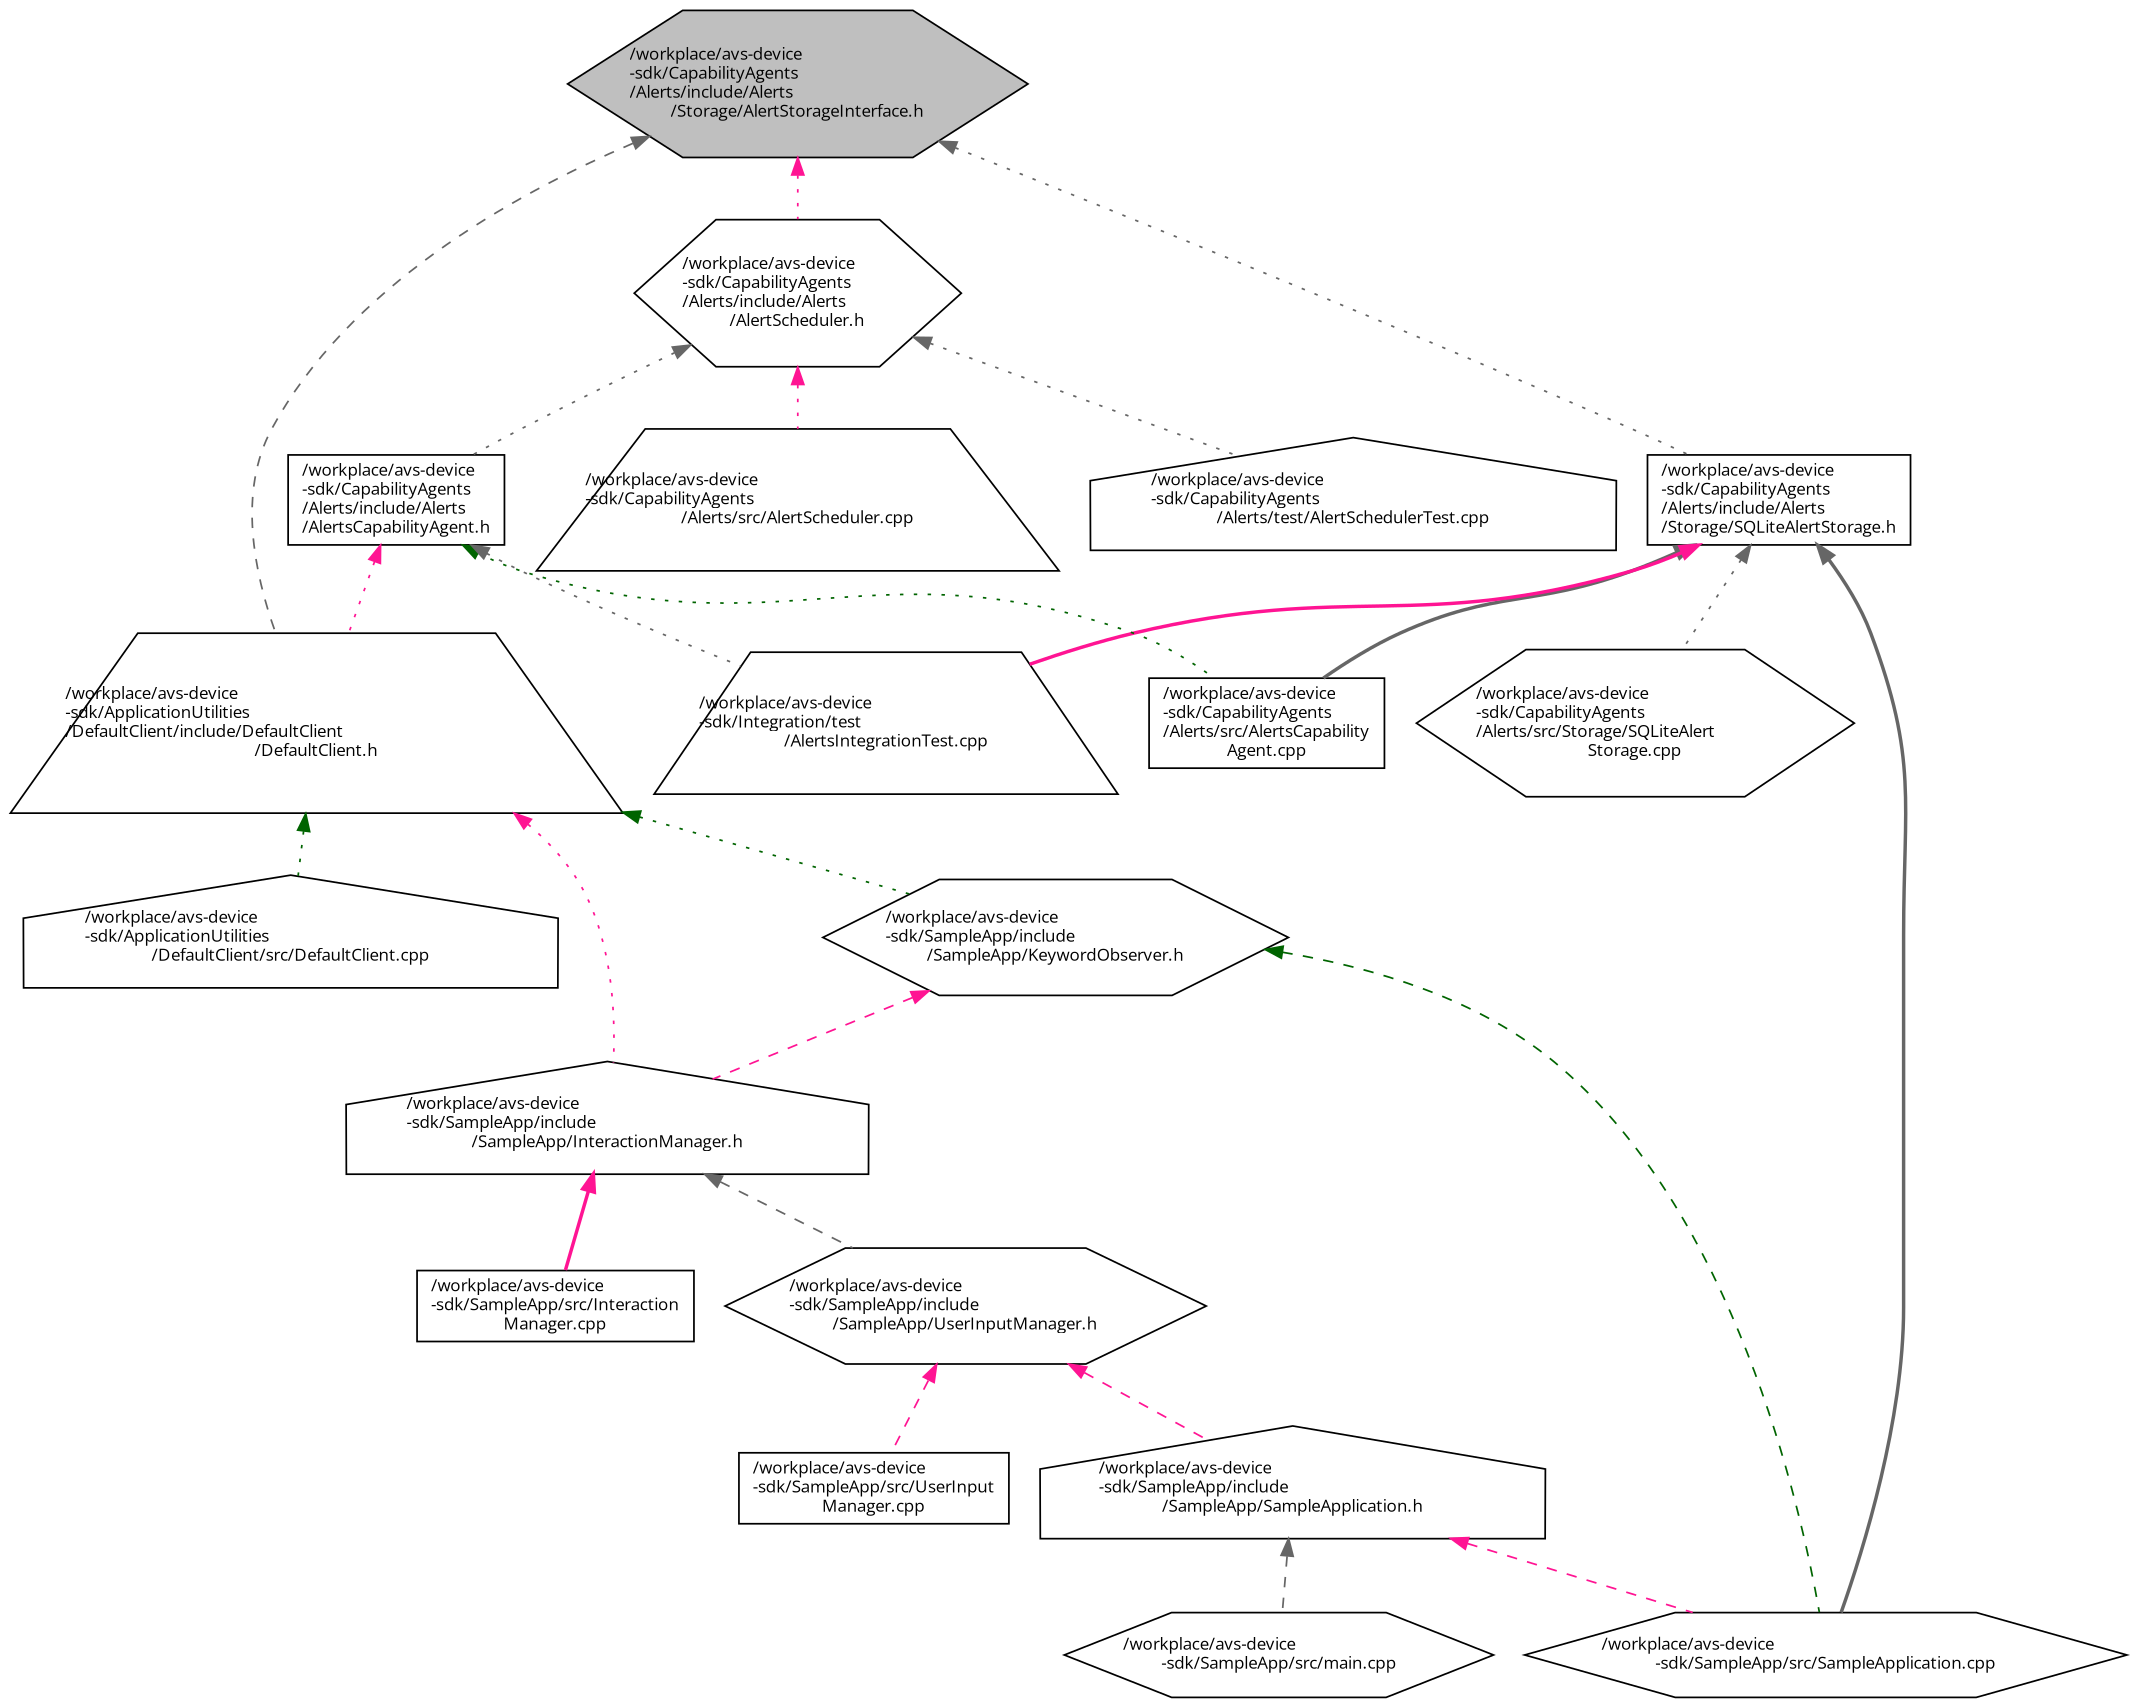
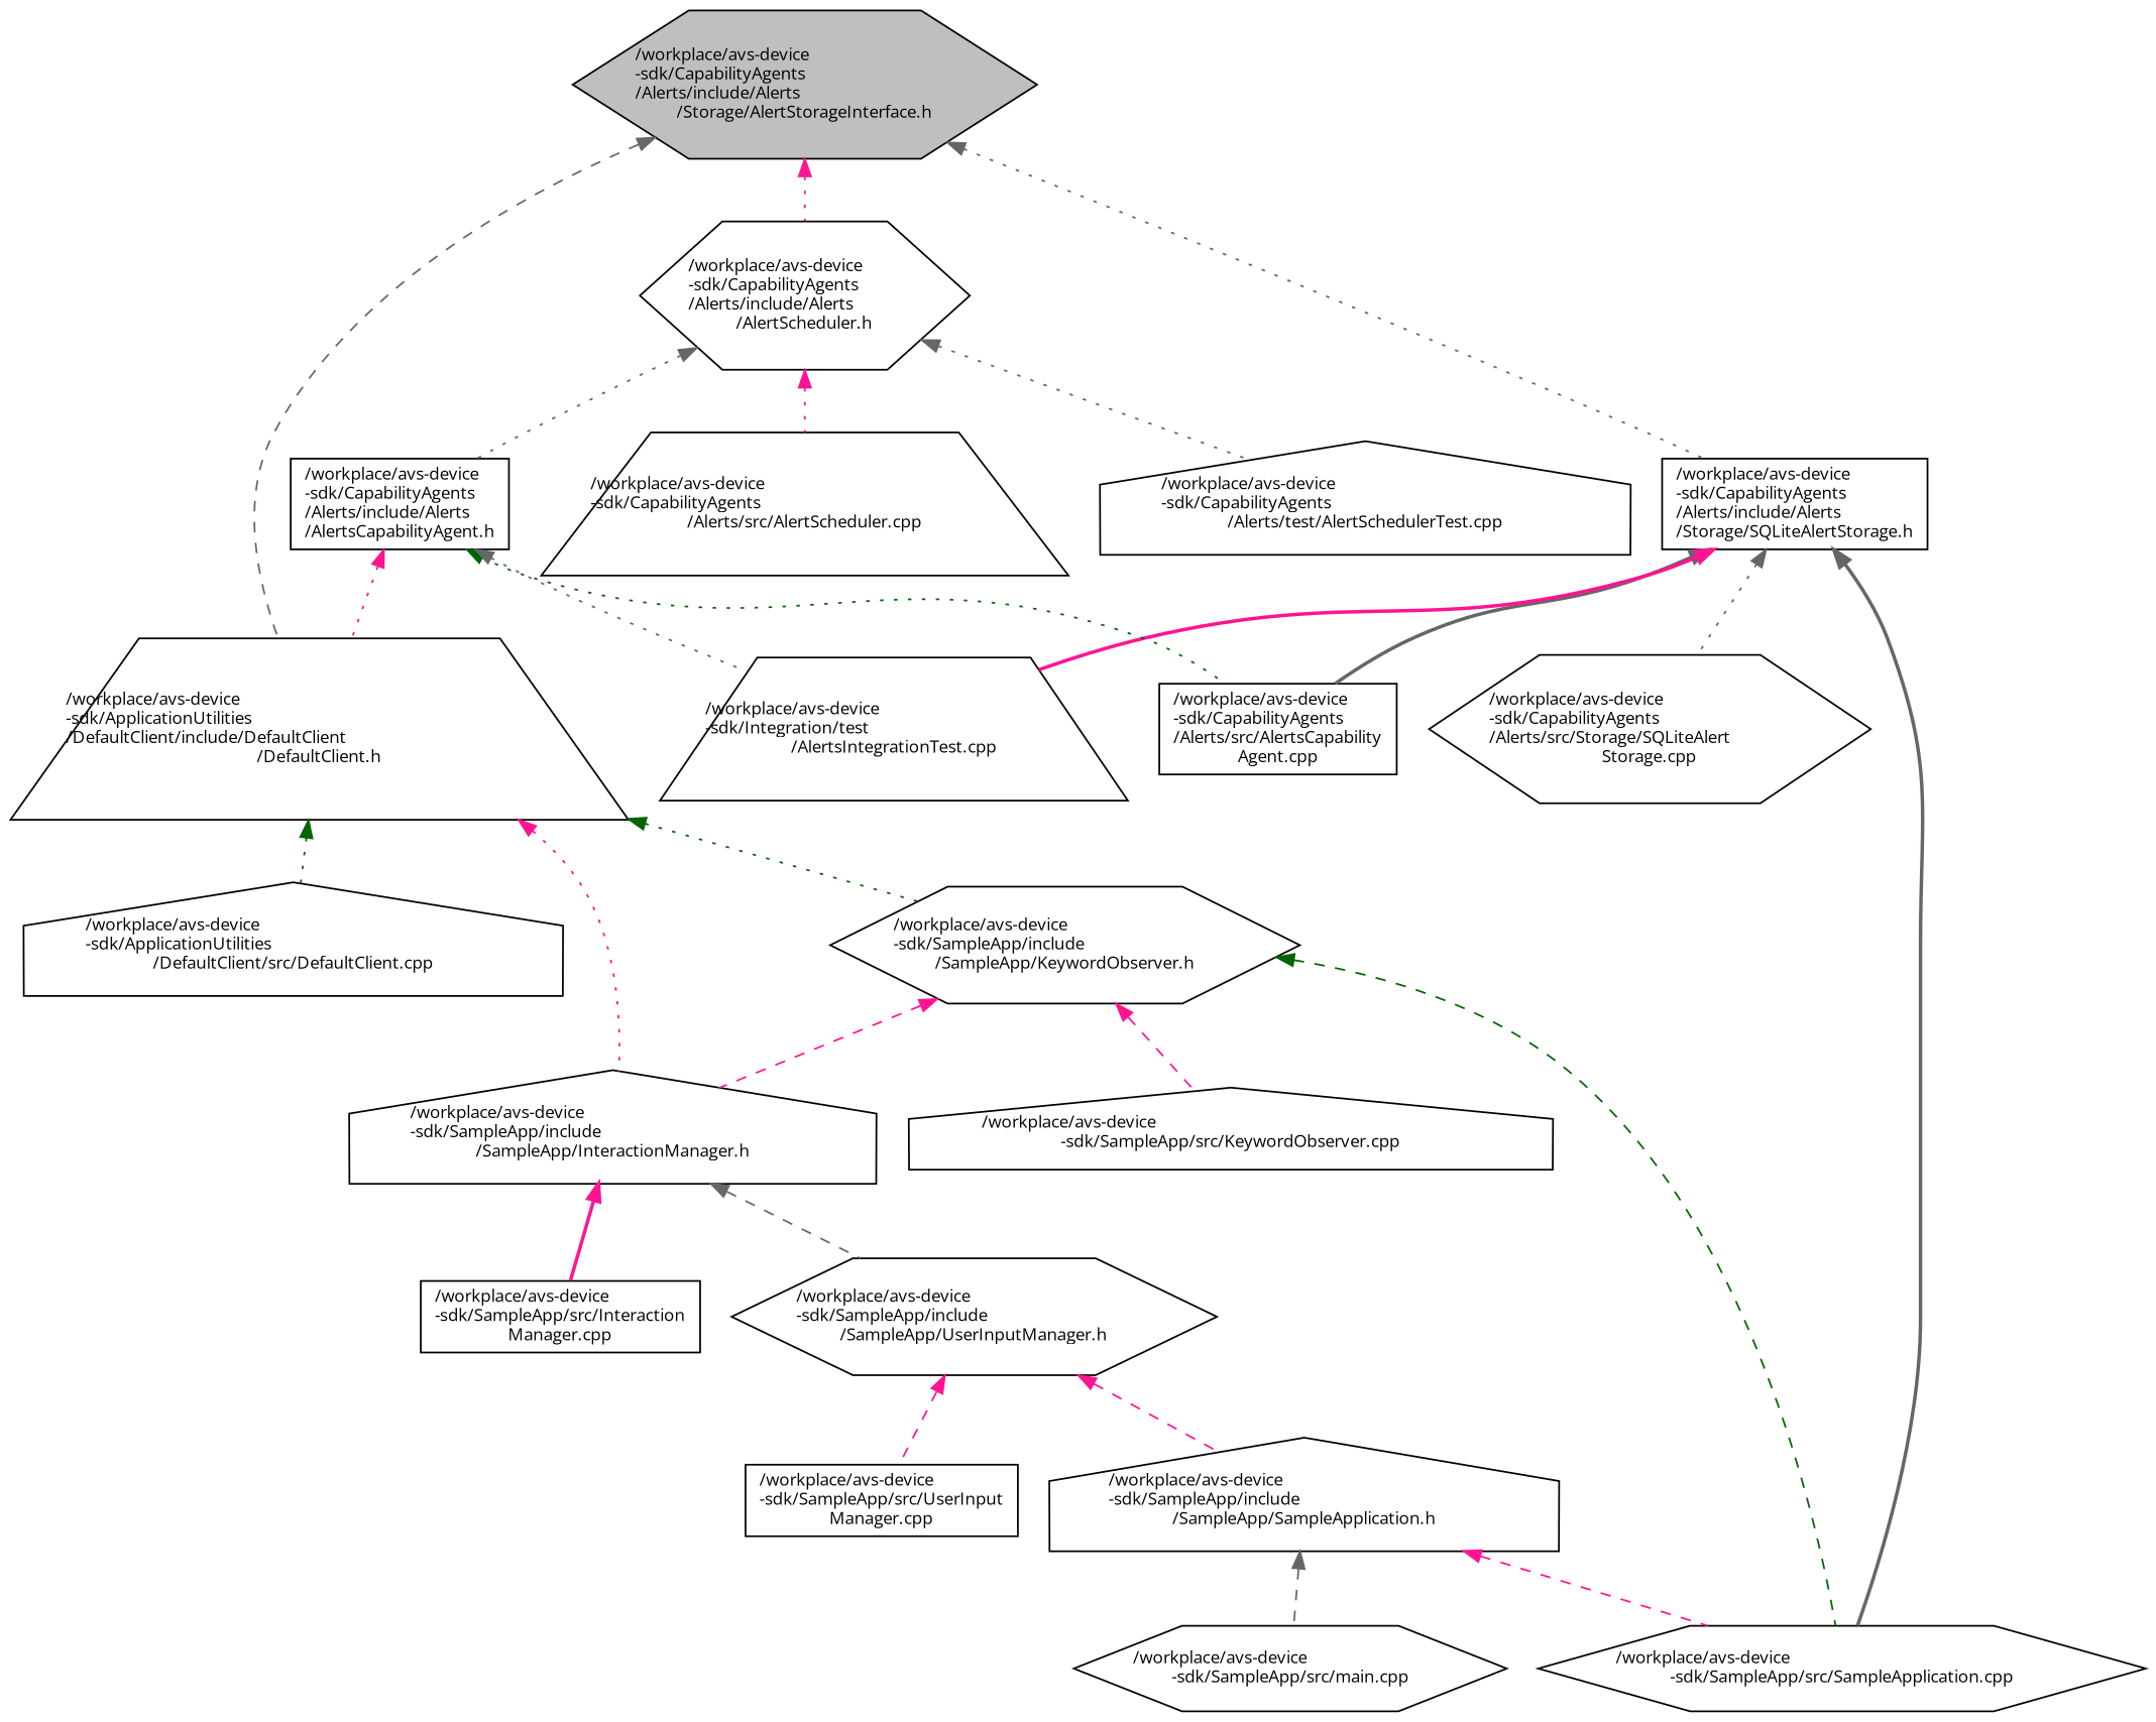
  digraph {
    fontname="Open Sans"
    node [color=black fillcolor=white fontname="Open Sans" fontsize=10 shape=hexagon style=filled]
    edge [color=deeppink dir=back fontname="Open Sans" fontsize=10 labelfontname=Helvetica labelfontsize=10 style=dotted]
    n1 [fillcolor=grey75 fontcolor=black height=0.2 label="/workplace/avs-device\l-sdk/CapabilityAgents\l/Alerts/include/Alerts\l/Storage/AlertStorageInterface.h" width=0.4]
    n2 [height=0.2 label="/workplace/avs-device\l-sdk/ApplicationUtilities\l/DefaultClient/include/DefaultClient\l/DefaultClient.h" shape=trapezium width=0.4]
    n3 [height=0.2 label="/workplace/avs-device\l-sdk/CapabilityAgents\l/Alerts/include/Alerts\l/AlertScheduler.h" width=0.4]
    n4 [height=0.2 label="/workplace/avs-device\l-sdk/CapabilityAgents\l/Alerts/include/Alerts\l/Storage/SQLiteAlertStorage.h" shape=box width=0.4]
    n5 [height=0.2 label="/workplace/avs-device\l-sdk/ApplicationUtilities\l/DefaultClient/src/DefaultClient.cpp" shape=house width=0.4]
    n6 [height=0.2 label="/workplace/avs-device\l-sdk/SampleApp/include\l/SampleApp/InteractionManager.h" shape=house width=0.4]
    n7 [height=0.2 label="/workplace/avs-device\l-sdk/SampleApp/include\l/SampleApp/KeywordObserver.h" width=0.4]
    n8 [height=0.2 label="/workplace/avs-device\l-sdk/SampleApp/include\l/SampleApp/UserInputManager.h" width=0.4]
    n9 [height=0.2 label="/workplace/avs-device\l-sdk/SampleApp/src/Interaction\lManager.cpp" shape=box width=0.4]
    n10 [height=0.2 label="/workplace/avs-device\l-sdk/SampleApp/include\l/SampleApp/SampleApplication.h" shape=house width=0.4]
    n11 [height=0.2 label="/workplace/avs-device\l-sdk/SampleApp/src/UserInput\lManager.cpp" shape=box width=0.4]
    n12 [height=0.2 label="/workplace/avs-device\l-sdk/SampleApp/src/main.cpp" width=0.4]
    n13 [height=0.2 label="/workplace/avs-device\l-sdk/SampleApp/src/SampleApplication.cpp" width=0.4]
+   n14 [height=0.2 label="/workplace/avs-device\l-sdk/SampleApp/src/KeywordObserver.cpp" shape=house width=0.4]
    n15 [height=0.2 label="/workplace/avs-device\l-sdk/CapabilityAgents\l/Alerts/include/Alerts\l/AlertsCapabilityAgent.h" shape=box width=0.4]
    n16 [height=0.2 label="/workplace/avs-device\l-sdk/CapabilityAgents\l/Alerts/src/AlertScheduler.cpp" shape=trapezium width=0.4]
    n17 [height=0.2 label="/workplace/avs-device\l-sdk/CapabilityAgents\l/Alerts/test/AlertSchedulerTest.cpp" shape=house width=0.4]
    n18 [height=0.2 label="/workplace/avs-device\l-sdk/CapabilityAgents\l/Alerts/src/AlertsCapability\lAgent.cpp" shape=box width=0.4]
    n19 [height=0.2 label="/workplace/avs-device\l-sdk/Integration/test\l/AlertsIntegrationTest.cpp" shape=trapezium width=0.4]
    n20 [height=0.2 label="/workplace/avs-device\l-sdk/CapabilityAgents\l/Alerts/src/Storage/SQLiteAlert\lStorage.cpp" width=0.4]
    n1 -> n2 [color=gray40 style=dashed]
    n1 -> n3
    n1 -> n4 [color=gray40]
    n2 -> n5 [color=darkgreen]
    n2 -> n6
    n2 -> n7 [color=darkgreen]
    n3 -> n15 [color=gray40]
    n3 -> n16
    n3 -> n17 [color=gray40]
    n4 -> n13 [color=gray40 style=bold]
    n4 -> n18 [color=gray40 style=bold]
    n4 -> n19 [style=bold]
    n4 -> n20 [color=gray40]
    n6 -> n8 [color=gray40 style=dashed]
    n6 -> n9 [style=bold]
    n7 -> n6 [style=dashed]
    n7 -> n13 [color=darkgreen style=dashed]
+   n7 -> n14 [style=dashed]
    n8 -> n10 [style=dashed]
    n8 -> n11 [style=dashed]
    n10 -> n12 [color=gray40 style=dashed]
    n10 -> n13 [style=dashed]
    n15 -> n2
    n15 -> n18 [color=darkgreen]
    n15 -> n19 [color=gray40]
  }
